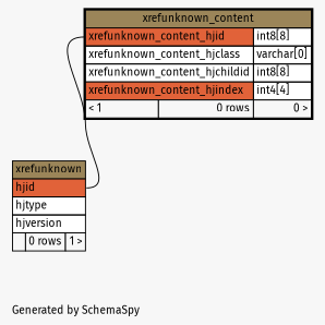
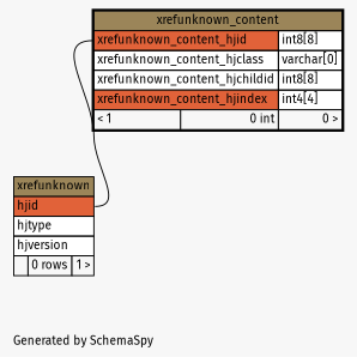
  digraph {
    bgcolor="#f7f7f7"
    fontname="Fira Sans"
    fontsize=11
    label="\nGenerated by SchemaSpy"
    labeljust=l
    nodesep=0.18
    rankdir=TB
    ranksep=0.46
    node [fontname="Fira Sans" fontsize=11 shape=plaintext]
-   n1 [label=<     <TABLE BORDER="2" CELLBORDER="1" CELLSPACING="0" BGCOLOR="#ffffff">       <TR><TD COLSPAN="3" BGCOLOR="#9b8559" ALIGN="CENTER">xrefunknown_content</TD></TR>       <TR><TD PORT="xrefunknown_content_hjid" COLSPAN="2" BGCOLOR="#e16239" ALIGN="LEFT">xrefunknown_content_hjid</TD><TD PORT="xrefunknown_content_hjid.type" ALIGN="LEFT">int8[8]</TD></TR>       <TR><TD PORT="xrefunknown_content_hjclass" COLSPAN="2" ALIGN="LEFT">xrefunknown_content_hjclass</TD><TD PORT="xrefunknown_content_hjclass.type" ALIGN="LEFT">varchar[0]</TD></TR>       <TR><TD PORT="xrefunknown_content_hjchildid" COLSPAN="2" ALIGN="LEFT">xrefunknown_content_hjchildid</TD><TD PORT="xrefunknown_content_hjchildid.type" ALIGN="LEFT">int8[8]</TD></TR>       <TR><TD PORT="xrefunknown_content_hjindex" COLSPAN="2" BGCOLOR="#e16239" ALIGN="LEFT">xrefunknown_content_hjindex</TD><TD PORT="xrefunknown_content_hjindex.type" ALIGN="LEFT">int4[4]</TD></TR>       <TR><TD ALIGN="LEFT" BGCOLOR="#f7f7f7">&lt; 1</TD><TD ALIGN="RIGHT" BGCOLOR="#f7f7f7">0 rows</TD><TD ALIGN="RIGHT" BGCOLOR="#f7f7f7">0 &gt;</TD></TR>     </TABLE>>]
+   n1 [label=<     <TABLE BORDER="2" CELLBORDER="1" CELLSPACING="0" BGCOLOR="#ffffff">       <TR><TD COLSPAN="3" BGCOLOR="#9b8559" ALIGN="CENTER">xrefunknown_content</TD></TR>       <TR><TD PORT="xrefunknown_content_hjid" COLSPAN="2" BGCOLOR="#e16239" ALIGN="LEFT">xrefunknown_content_hjid</TD><TD PORT="xrefunknown_content_hjid.type" ALIGN="LEFT">int8[8]</TD></TR>       <TR><TD PORT="xrefunknown_content_hjclass" COLSPAN="2" ALIGN="LEFT">xrefunknown_content_hjclass</TD><TD PORT="xrefunknown_content_hjclass.type" ALIGN="LEFT">varchar[0]</TD></TR>       <TR><TD PORT="xrefunknown_content_hjchildid" COLSPAN="2" ALIGN="LEFT">xrefunknown_content_hjchildid</TD><TD PORT="xrefunknown_content_hjchildid.type" ALIGN="LEFT">int8[8]</TD></TR>       <TR><TD PORT="xrefunknown_content_hjindex" COLSPAN="2" BGCOLOR="#e16239" ALIGN="LEFT">xrefunknown_content_hjindex</TD><TD PORT="xrefunknown_content_hjindex.type" ALIGN="LEFT">int4[4]</TD></TR>       <TR><TD ALIGN="LEFT" BGCOLOR="#f7f7f7">&lt; 1</TD><TD ALIGN="RIGHT" BGCOLOR="#f7f7f7">0 int</TD><TD ALIGN="RIGHT" BGCOLOR="#f7f7f7">0 &gt;</TD></TR>     </TABLE>>]
    n2 [label=<     <TABLE BORDER="0" CELLBORDER="1" CELLSPACING="0" BGCOLOR="#ffffff">       <TR><TD COLSPAN="3" BGCOLOR="#9b8559" ALIGN="CENTER">xrefunknown</TD></TR>       <TR><TD PORT="hjid" COLSPAN="3" BGCOLOR="#e16239" ALIGN="LEFT">hjid</TD></TR>       <TR><TD PORT="hjtype" COLSPAN="3" ALIGN="LEFT">hjtype</TD></TR>       <TR><TD PORT="hjversion" COLSPAN="3" ALIGN="LEFT">hjversion</TD></TR>       <TR><TD ALIGN="LEFT" BGCOLOR="#f7f7f7">  </TD><TD ALIGN="RIGHT" BGCOLOR="#f7f7f7">0 rows</TD><TD ALIGN="RIGHT" BGCOLOR="#f7f7f7">1 &gt;</TD></TR>     </TABLE>>]
    n1 -> n2 [arrowhead=none arrowsize=0.8 arrowtail=crowodot headport="hjid:e" tailport="xrefunknown_content_hjid:w" fontname="Fira Sans"]
  }
